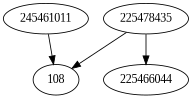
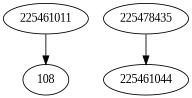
  strict digraph {
    fontname="Liberation Serif"
    node [fontname="Liberation Serif"]
    edge [fontname="Liberation Serif"]
    n1 [label=108]
    225478435
-   225461044 [label=225466044]
-   225461011 [label=245461011]
-   225478435 -> n1
+   225461044
+   225461011
    225478435 -> 225461044
    225461011 -> n1
  }
